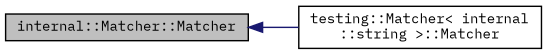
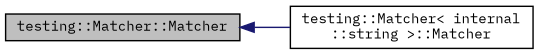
  digraph {
    rankdir=LR
    fontname="IBM Plex Mono"
    node [color=black fontname="IBM Plex Mono" fontsize=10 shape=record style=filled]
-   n1 [fillcolor=grey75 fontcolor=black height=0.2 label="internal::Matcher::Matcher" width=0.4]
+   n1 [fillcolor=grey75 fontcolor=black height=0.2 label="testing::Matcher::Matcher" width=0.4]
    n2 [fillcolor=white height=0.2 label="testing::Matcher\< internal\l::string \>::Matcher" width=0.4]
    n1 -> n2 [color=midnightblue dir=back fontname="IBM Plex Mono" fontsize=10 labelfontname=Helvetica labelfontsize=10 style=solid]
  }
